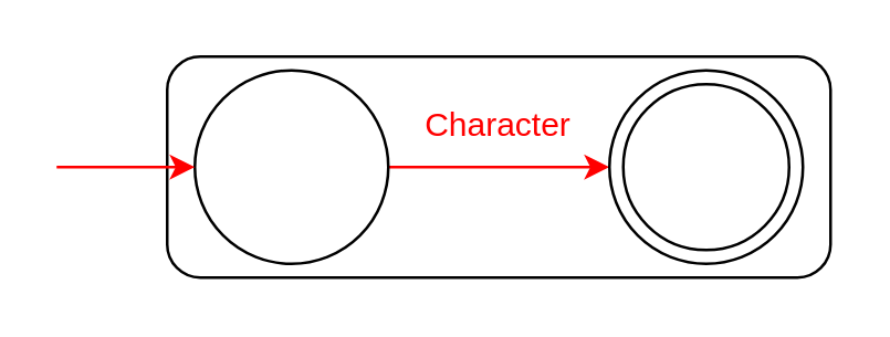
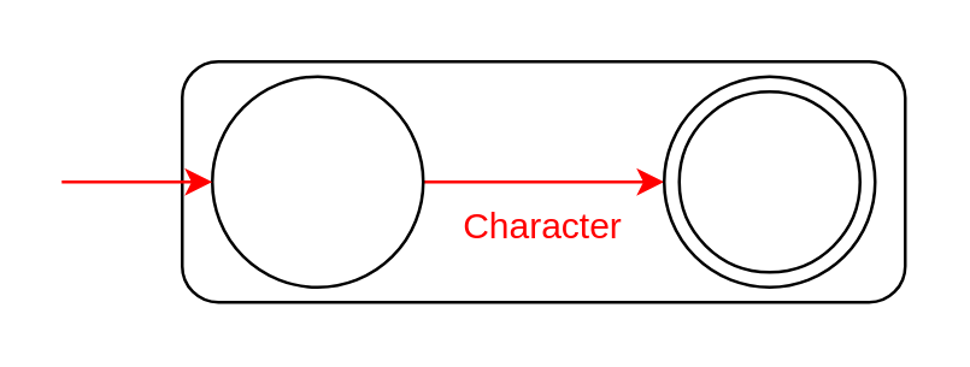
  <mxCell id="0" />
  <mxCell id="1" parent="0" />
  <mxCell id="2" value="" style="rounded=1;whiteSpace=wrap;html=1;" parent="1" vertex="1"><mxGeometry x="60" y="20" width="240" height="80" as="geometry" /></mxCell>
  <mxCell id="3" style="edgeStyle=none;html=1;fillColor=#d80073;strokeColor=#FF0000;" parent="1" source="4" target="5" edge="1"><mxGeometry relative="1" as="geometry" /></mxCell>
  <mxCell id="4" value="" style="ellipse;whiteSpace=wrap;html=1;aspect=fixed;" parent="1" vertex="1"><mxGeometry x="70" y="25" width="70" height="70" as="geometry" /></mxCell>
  <mxCell id="5" value="" style="ellipse;whiteSpace=wrap;html=1;aspect=fixed;" parent="1" vertex="1"><mxGeometry x="220" y="25" width="70" height="70" as="geometry" /></mxCell>
- <mxCell id="6" value="Character" style="text;html=1;strokeColor=none;fillColor=none;align=center;verticalAlign=middle;whiteSpace=wrap;rounded=0;fontColor=#FF0000;" parent="1" vertex="1"><mxGeometry x="150" y="30" width="60" height="30" as="geometry" /></mxCell>
+ <mxCell id="6" value="Character" style="text;html=1;strokeColor=none;fillColor=none;align=center;verticalAlign=middle;whiteSpace=wrap;rounded=0;fontColor=#FF0000;" parent="1" vertex="1"><mxGeometry x="150" y="60" width="60" height="30" as="geometry" /></mxCell>
  <mxCell id="7" style="edgeStyle=none;html=1;entryX=0;entryY=0.5;entryDx=0;entryDy=0;strokeColor=#FF0000;" parent="1" target="4" edge="1"><mxGeometry relative="1" as="geometry"><mxPoint x="20" y="60" as="sourcePoint" /></mxGeometry></mxCell>
  <mxCell id="8" value="" style="ellipse;whiteSpace=wrap;html=1;aspect=fixed;" parent="1" vertex="1"><mxGeometry x="225" y="30" width="60" height="60" as="geometry" /></mxCell>
